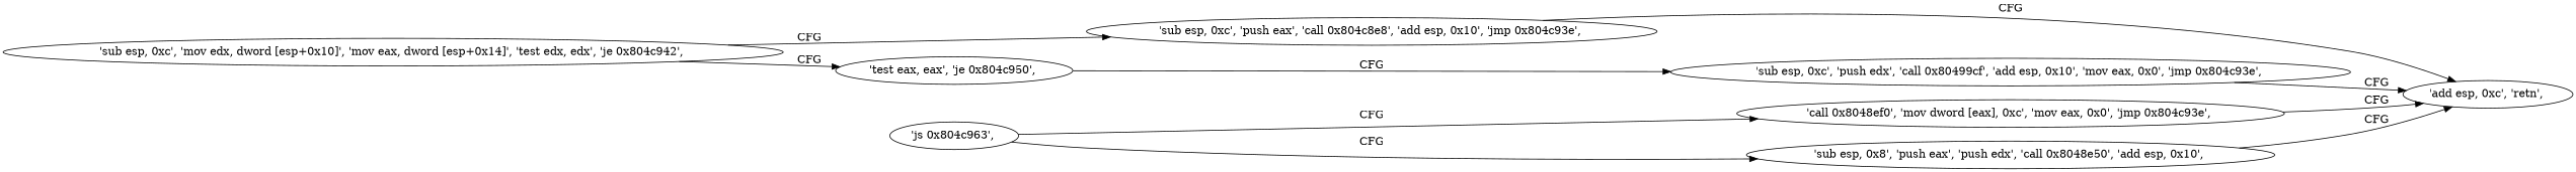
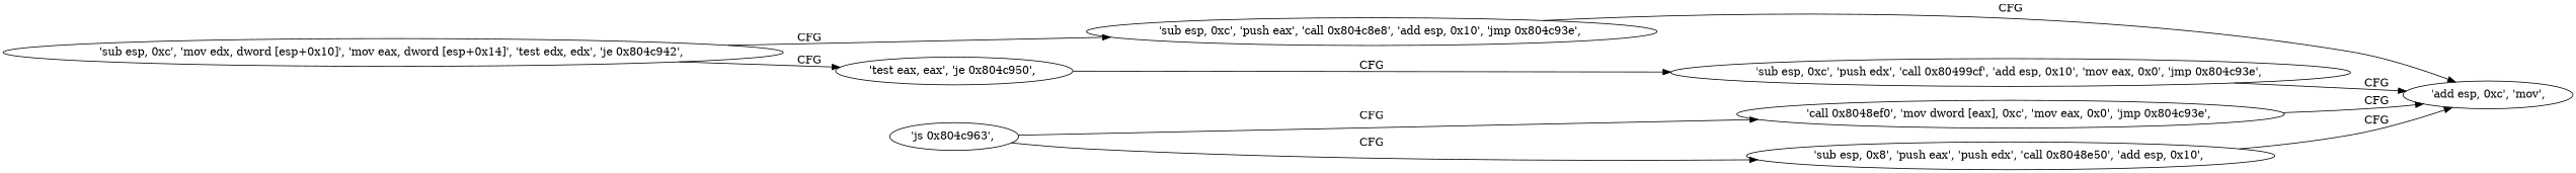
  digraph {
    rankdir=LR
    n1 [label="'sub esp, 0xc', 'mov edx, dword [esp+0x10]', 'mov eax, dword [esp+0x14]', 'test edx, edx', 'je 0x804c942', "]
    n2 [label="'sub esp, 0xc', 'push eax', 'call 0x804c8e8', 'add esp, 0x10', 'jmp 0x804c93e', "]
    n3 [label="'test eax, eax', 'je 0x804c950', "]
-   n4 [label="'add esp, 0xc', 'retn', "]
+   n4 [label="'add esp, 0xc', 'mov',"]
    n5 [label="'sub esp, 0xc', 'push edx', 'call 0x80499cf', 'add esp, 0x10', 'mov eax, 0x0', 'jmp 0x804c93e', "]
    n6 [label="'js 0x804c963', "]
    n7 [label="'call 0x8048ef0', 'mov dword [eax], 0xc', 'mov eax, 0x0', 'jmp 0x804c93e', "]
    n8 [label="'sub esp, 0x8', 'push eax', 'push edx', 'call 0x8048e50', 'add esp, 0x10', "]
    n1 -> n2 [label=CFG]
    n1 -> n3 [label=CFG]
    n2 -> n4 [label=CFG]
    n3 -> n5 [label=CFG]
    n5 -> n4 [label=CFG]
    n6 -> n7 [label=CFG]
    n6 -> n8 [label=CFG]
    n7 -> n4 [label=CFG]
    n8 -> n4 [label=CFG]
  }
